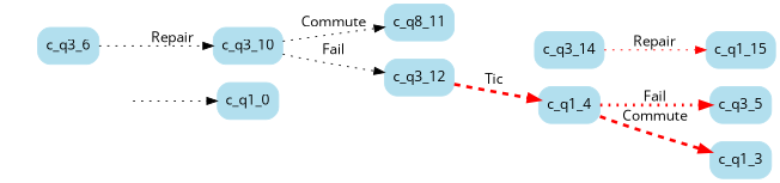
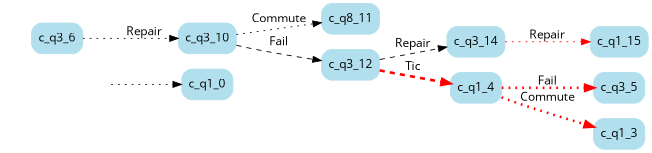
  digraph {
    fontname="Open Sans"
    rankdir=LR
    node [fontname="Open Sans" style="rounded, filled" color=lightblue2 shape=box]
    edge [fontname="Open Sans" style=dotted]
    start_c_q1_0 [style=invisible color="" shape=""]
    n2 [label=c_q1_0]
    n3 [label=c_q3_6]
    n4 [label=c_q3_10]
    n5 [label=c_q8_11]
    n6 [label=c_q3_12]
    n7 [label=c_q3_14]
    n8 [label=c_q1_15]
    n9 [label=c_q3_5]
    n10 [label=c_q1_4]
    n11 [label=c_q1_3]
    start_c_q1_0 -> n2
    n3 -> n4 [label=Repair]
    n4 -> n5 [label=Commute]
-   n4 -> n6 [label=Fail]
+   n4 -> n6 [label=Fail style=dashed]
+   n6 -> n7 [label=Repair style=dashed]
    n6 -> n10 [color=red label=Tic penwidth=3 style=dashed]
    n7 -> n8 [color=red label=Repair]
    n10 -> n9 [color=red label=Fail penwidth=3]
-   n10 -> n11 [color=red label=Commute penwidth=3 style=dashed]
+   n10 -> n11 [color=red label=Commute penwidth=3]
  }
